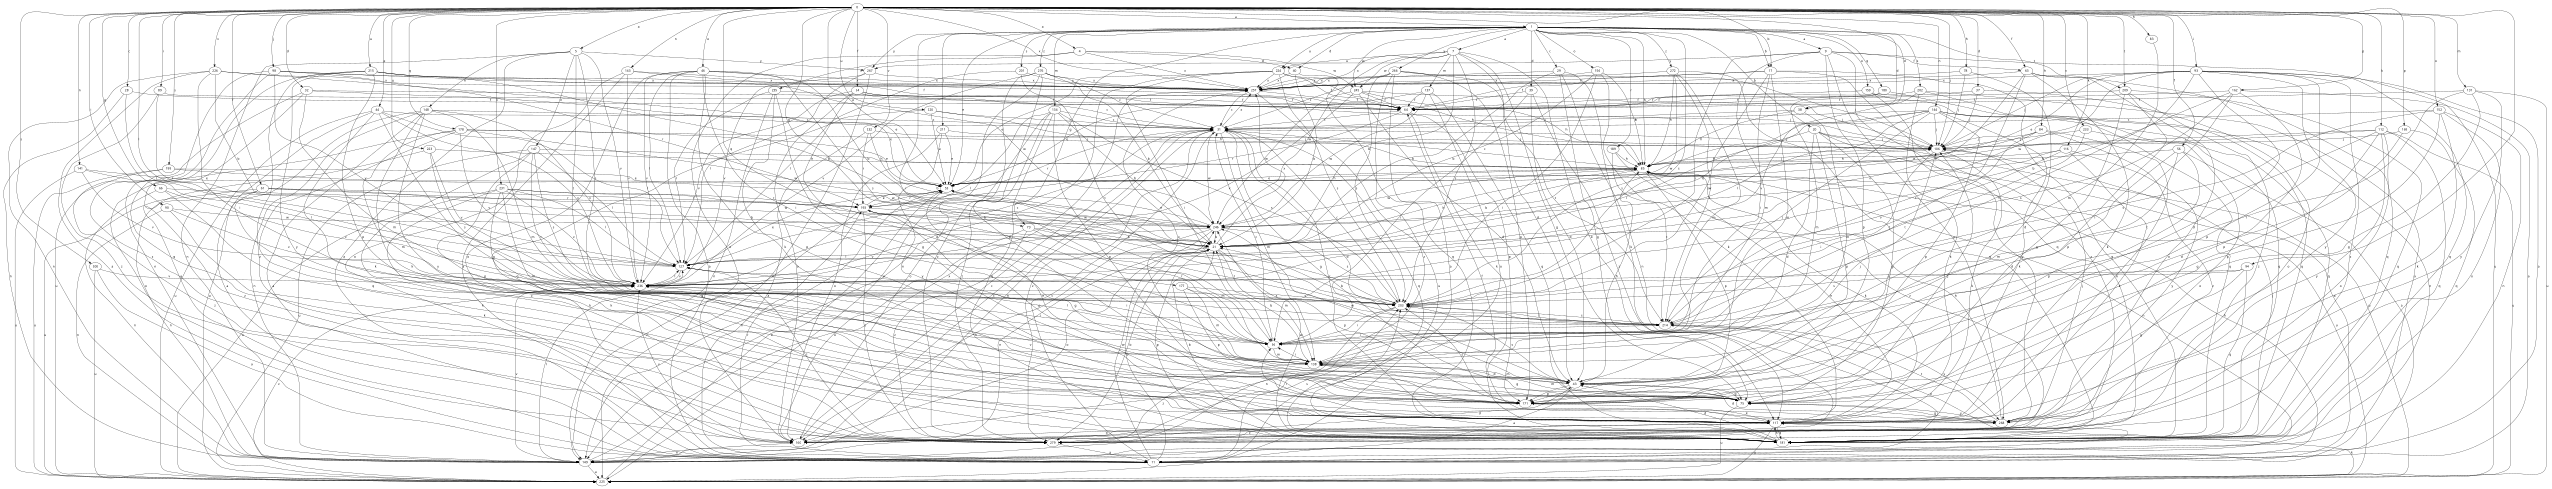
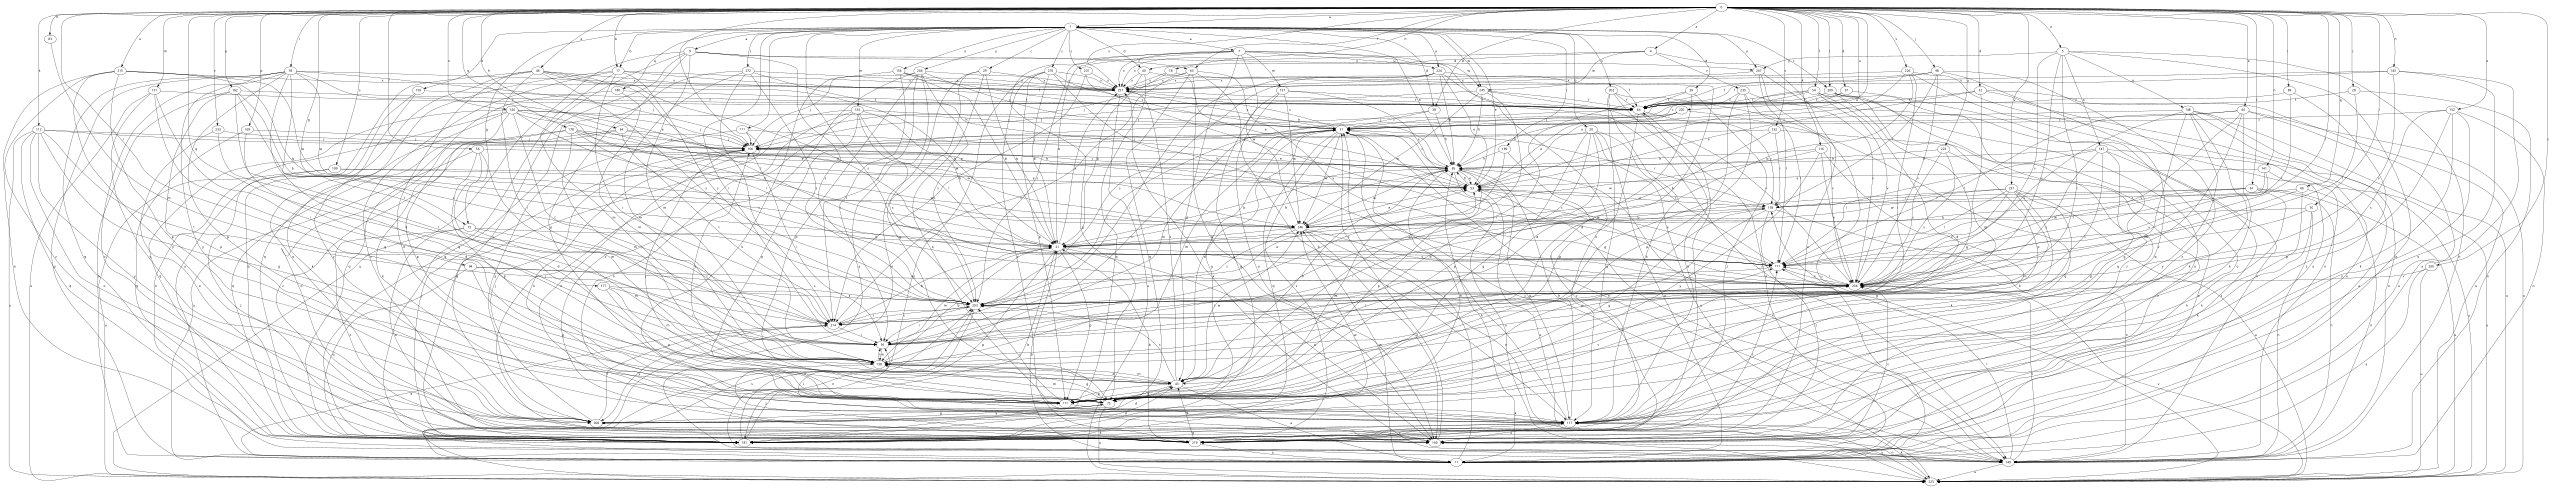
  strict digraph {
    fontname="Noto Sans"
    node [fontname="Noto Sans"]
    edge [fontname="Noto Sans"]
    0
    1
    4
    5
    17
    28
    32
    37
    38
    44
    46
    53
    54
    56
    61
    63
    66
    73
    78
    83
    84
    89
    90
    93
    94
    98
    106
    112
    116
    127
    131
    141
    143
    144
    152
    162
    169
    177
    178
    199
    200
    209
    215
    220
    223
    226
    231
    232
    233
    257
    7
    9
    20
    29
    39
    40
    85
    96
    134
    156
    159
    180
    189
    201
    202
    203
    211
    224
    245
    266
    267
    272
    276
    160
    235
    11
    147
    148
    149
    214
    236
    138
    181
    64
    279
    225
    31
    75
    117
    21
    193
    43
    171
    246
    268
    137
    0 -> 1 [label=a]
    0 -> 4 [label=a]
    0 -> 5 [label=a]
    0 -> 17 [label=b]
    0 -> 28 [label=c]
    0 -> 32 [label=d]
    0 -> 37 [label=d]
    0 -> 38 [label=d]
    0 -> 44 [label=e]
    0 -> 46 [label=e]
    0 -> 53 [label=e]
    0 -> 54 [label=f]
    0 -> 56 [label=f]
    0 -> 61 [label=f]
    0 -> 63 [label=f]
    0 -> 66 [label=g]
    0 -> 73 [label=g]
    0 -> 78 [label=h]
    0 -> 83 [label=h]
    0 -> 84 [label=h]
    0 -> 89 [label=i]
    0 -> 90 [label=i]
    0 -> 93 [label=i]
    0 -> 94 [label=i]
    0 -> 98 [label=j]
    0 -> 106 [label=j]
    0 -> 112 [label=k]
    0 -> 116 [label=k]
    0 -> 127 [label=l]
    0 -> 131 [label=m]
    0 -> 141 [label=n]
    0 -> 143 [label=n]
    0 -> 144 [label=n]
    0 -> 152 [label=o]
    0 -> 162 [label=p]
    0 -> 169 [label=p]
    0 -> 177 [label=q]
    0 -> 178 [label=q]
    0 -> 199 [label=s]
    0 -> 200 [label=s]
    0 -> 209 [label=t]
    0 -> 215 [label=u]
    0 -> 220 [label=u]
    0 -> 223 [label=u]
    0 -> 226 [label=v]
    0 -> 231 [label=v]
    0 -> 232 [label=v]
    0 -> 233 [label=v]
    0 -> 257 [label=x]
    1 -> 17 [label=b]
    1 -> 38 [label=d]
    1 -> 53 [label=e]
    1 -> 73 [label=g]
    1 -> 209 [label=t]
    1 -> 7 [label=a]
    1 -> 9 [label=a]
    1 -> 20 [label=b]
    1 -> 29 [label=c]
    1 -> 39 [label=d]
    1 -> 40 [label=d]
    1 -> 85 [label=h]
    1 -> 96 [label=i]
    1 -> 134 [label=m]
    1 -> 156 [label=o]
    1 -> 159 [label=o]
    1 -> 180 [label=q]
    1 -> 189 [label=r]
    1 -> 201 [label=s]
    1 -> 202 [label=s]
    1 -> 203 [label=s]
    1 -> 211 [label=t]
    1 -> 224 [label=u]
    1 -> 245 [label=w]
    1 -> 266 [label=y]
    1 -> 267 [label=y]
    1 -> 272 [label=z]
    1 -> 276 [label=z]
    4 -> 257 [label=x]
    4 -> 40 [label=d]
    4 -> 245 [label=w]
    4 -> 160 [label=o]
    4 -> 235 [label=v]
    5 -> 203 [label=s]
    5 -> 267 [label=y]
    5 -> 11 [label=a]
    5 -> 147 [label=n]
    5 -> 148 [label=n]
    5 -> 149 [label=n]
    5 -> 214 [label=t]
    5 -> 236 [label=v]
    17 -> 257 [label=x]
    17 -> 96 [label=i]
    17 -> 203 [label=s]
    17 -> 138 [label=m]
    17 -> 181 [label=q]
    17 -> 64 [label=f]
    17 -> 279 [label=z]
    28 -> 127 [label=l]
    28 -> 149 [label=n]
    28 -> 64 [label=f]
    32 -> 53 [label=e]
    32 -> 11 [label=a]
    32 -> 138 [label=m]
    32 -> 64 [label=f]
    32 -> 225 [label=u]
    37 -> 106 [label=j]
    37 -> 160 [label=o]
    37 -> 64 [label=f]
    38 -> 85 [label=h]
    38 -> 138 [label=m]
    38 -> 31 [label=c]
    44 -> 127 [label=l]
    44 -> 11 [label=a]
    44 -> 236 [label=v]
    44 -> 225 [label=u]
    44 -> 31 [label=c]
    44 -> 75 [label=g]
    44 -> 117 [label=k]
    46 -> 127 [label=l]
    46 -> 257 [label=x]
    46 -> 96 [label=i]
    46 -> 203 [label=s]
    46 -> 160 [label=o]
    46 -> 11 [label=a]
    46 -> 236 [label=v]
    46 -> 117 [label=k]
    46 -> 21 [label=b]
    53 -> 85 [label=h]
    53 -> 149 [label=n]
    53 -> 193 [label=r]
    54 -> 106 [label=j]
    54 -> 160 [label=o]
    54 -> 236 [label=v]
    54 -> 64 [label=f]
    54 -> 31 [label=c]
    54 -> 43 [label=d]
    56 -> 85 [label=h]
    56 -> 11 [label=a]
    56 -> 138 [label=m]
    56 -> 43 [label=d]
    56 -> 171 [label=p]
    61 -> 149 [label=n]
    61 -> 225 [label=u]
    61 -> 117 [label=k]
    61 -> 21 [label=b]
    61 -> 193 [label=r]
    61 -> 246 [label=w]
    63 -> 257 [label=x]
    63 -> 160 [label=o]
    63 -> 214 [label=t]
    63 -> 236 [label=v]
    63 -> 181 [label=q]
    63 -> 117 [label=k]
    66 -> 149 [label=n]
    66 -> 236 [label=v]
    66 -> 117 [label=k]
    66 -> 193 [label=r]
    73 -> 160 [label=o]
    73 -> 214 [label=t]
    73 -> 138 [label=m]
    73 -> 279 [label=z]
    73 -> 21 [label=b]
    78 -> 106 [label=j]
    78 -> 257 [label=x]
    78 -> 43 [label=d]
    83 -> 138 [label=m]
    84 -> 53 [label=e]
    84 -> 106 [label=j]
    84 -> 214 [label=t]
    84 -> 279 [label=z]
    84 -> 117 [label=k]
    89 -> 127 [label=l]
    89 -> 64 [label=f]
    89 -> 279 [label=z]
    90 -> 149 [label=n]
    90 -> 236 [label=v]
    90 -> 117 [label=k]
    90 -> 246 [label=w]
    93 -> 53 [label=e]
    93 -> 106 [label=j]
    93 -> 257 [label=x]
    93 -> 11 [label=a]
    93 -> 214 [label=t]
    93 -> 181 [label=q]
    93 -> 279 [label=z]
    93 -> 43 [label=d]
    93 -> 171 [label=p]
    93 -> 246 [label=w]
    93 -> 268 [label=y]
    94 -> 203 [label=s]
    94 -> 236 [label=v]
    94 -> 181 [label=q]
    94 -> 75 [label=g]
    98 -> 257 [label=x]
    98 -> 236 [label=v]
    98 -> 181 [label=q]
    98 -> 64 [label=f]
    98 -> 279 [label=z]
    98 -> 193 [label=r]
    106 -> 85 [label=h]
    106 -> 96 [label=i]
    106 -> 117 [label=k]
    112 -> 53 [label=e]
    112 -> 106 [label=j]
    112 -> 160 [label=o]
    112 -> 214 [label=t]
    112 -> 181 [label=q]
    112 -> 225 [label=u]
    112 -> 75 [label=g]
    112 -> 268 [label=y]
    116 -> 85 [label=h]
    116 -> 236 [label=v]
    116 -> 117 [label=k]
    116 -> 246 [label=w]
    116 -> 268 [label=y]
    127 -> 53 [label=e]
    127 -> 96 [label=i]
    127 -> 236 [label=v]
    131 -> 96 [label=i]
    131 -> 64 [label=f]
    131 -> 225 [label=u]
    131 -> 75 [label=g]
    131 -> 268 [label=y]
    141 -> 53 [label=e]
    141 -> 127 [label=l]
    141 -> 236 [label=v]
    141 -> 225 [label=u]
    143 -> 257 [label=x]
    143 -> 160 [label=o]
    143 -> 11 [label=a]
    143 -> 236 [label=v]
    143 -> 64 [label=f]
    144 -> 106 [label=j]
    144 -> 127 [label=l]
    144 -> 149 [label=n]
    144 -> 214 [label=t]
    144 -> 181 [label=q]
    144 -> 31 [label=c]
    144 -> 117 [label=k]
    144 -> 21 [label=b]
    144 -> 171 [label=p]
    144 -> 246 [label=w]
    152 -> 203 [label=s]
    152 -> 160 [label=o]
    152 -> 149 [label=n]
    152 -> 31 [label=c]
    152 -> 117 [label=k]
    152 -> 171 [label=p]
    162 -> 96 [label=i]
    162 -> 203 [label=s]
    162 -> 11 [label=a]
    162 -> 64 [label=f]
    162 -> 21 [label=b]
    162 -> 171 [label=p]
    169 -> 106 [label=j]
    169 -> 181 [label=q]
    169 -> 43 [label=d]
    177 -> 96 [label=i]
    177 -> 203 [label=s]
    177 -> 138 [label=m]
    177 -> 171 [label=p]
    178 -> 53 [label=e]
    178 -> 106 [label=j]
    178 -> 160 [label=o]
    178 -> 236 [label=v]
    178 -> 138 [label=m]
    178 -> 181 [label=q]
    178 -> 246 [label=w]
    199 -> 53 [label=e]
    199 -> 279 [label=z]
    199 -> 225 [label=u]
    199 -> 246 [label=w]
    200 -> 11 [label=a]
    200 -> 236 [label=v]
    200 -> 225 [label=u]
    209 -> 181 [label=q]
    209 -> 64 [label=f]
    209 -> 279 [label=z]
    209 -> 75 [label=g]
    209 -> 171 [label=p]
    215 -> 257 [label=x]
    215 -> 149 [label=n]
    215 -> 279 [label=z]
    215 -> 21 [label=b]
    215 -> 171 [label=p]
    215 -> 246 [label=w]
    215 -> 268 [label=y]
    220 -> 53 [label=e]
    220 -> 85 [label=h]
    220 -> 181 [label=q]
    220 -> 31 [label=c]
    223 -> 85 [label=h]
    223 -> 203 [label=s]
    223 -> 236 [label=v]
    223 -> 279 [label=z]
    226 -> 53 [label=e]
    226 -> 257 [label=x]
    226 -> 96 [label=i]
    226 -> 11 [label=a]
    226 -> 149 [label=n]
    226 -> 21 [label=b]
    231 -> 127 [label=l]
    231 -> 236 [label=v]
    231 -> 138 [label=m]
    231 -> 225 [label=u]
    231 -> 75 [label=g]
    231 -> 117 [label=k]
    231 -> 21 [label=b]
    231 -> 193 [label=r]
    232 -> 106 [label=j]
    232 -> 11 [label=a]
    232 -> 21 [label=b]
    232 -> 193 [label=r]
    233 -> 106 [label=j]
    233 -> 160 [label=o]
    233 -> 214 [label=t]
    257 -> 64 [label=f]
    257 -> 225 [label=u]
    257 -> 31 [label=c]
    7 -> 257 [label=x]
    7 -> 203 [label=s]
    7 -> 224 [label=u]
    7 -> 245 [label=w]
    7 -> 75 [label=g]
    7 -> 117 [label=k]
    7 -> 21 [label=b]
    7 -> 43 [label=d]
    7 -> 246 [label=w]
    7 -> 137 [label=m]
    9 -> 63 [label=f]
    9 -> 203 [label=s]
    9 -> 267 [label=y]
    9 -> 138 [label=m]
    9 -> 181 [label=q]
    9 -> 225 [label=u]
    9 -> 171 [label=p]
    9 -> 268 [label=y]
    20 -> 106 [label=j]
    20 -> 127 [label=l]
    20 -> 11 [label=a]
    20 -> 225 [label=u]
    20 -> 75 [label=g]
    20 -> 43 [label=d]
    20 -> 171 [label=p]
    29 -> 257 [label=x]
    29 -> 149 [label=n]
    29 -> 75 [label=g]
    29 -> 117 [label=k]
    29 -> 21 [label=b]
    39 -> 96 [label=i]
    39 -> 64 [label=f]
    39 -> 279 [label=z]
    39 -> 43 [label=d]
+   40 -> 53 [label=e]
    40 -> 257 [label=x]
    40 -> 181 [label=q]
    40 -> 21 [label=b]
    85 -> 53 [label=e]
    85 -> 106 [label=j]
    85 -> 149 [label=n]
    85 -> 225 [label=u]
    85 -> 31 [label=c]
    85 -> 117 [label=k]
    85 -> 21 [label=b]
    85 -> 171 [label=p]
    85 -> 246 [label=w]
    96 -> 127 [label=l]
    96 -> 138 [label=m]
    96 -> 31 [label=c]
    96 -> 193 [label=r]
    134 -> 127 [label=l]
    134 -> 203 [label=s]
    134 -> 160 [label=o]
    134 -> 181 [label=q]
    134 -> 279 [label=z]
    134 -> 31 [label=c]
    134 -> 21 [label=b]
    134 -> 171 [label=p]
    156 -> 257 [label=x]
    156 -> 85 [label=h]
    156 -> 96 [label=i]
    156 -> 117 [label=k]
    156 -> 21 [label=b]
    159 -> 181 [label=q]
    159 -> 64 [label=f]
    159 -> 268 [label=y]
    180 -> 138 [label=m]
    180 -> 181 [label=q]
    180 -> 64 [label=f]
    189 -> 85 [label=h]
    189 -> 214 [label=t]
    189 -> 279 [label=z]
    201 -> 127 [label=l]
    201 -> 257 [label=x]
    201 -> 214 [label=t]
    202 -> 11 [label=a]
    202 -> 236 [label=v]
    202 -> 181 [label=q]
    202 -> 64 [label=f]
    202 -> 117 [label=k]
    203 -> 53 [label=e]
    203 -> 96 [label=i]
    203 -> 149 [label=n]
    203 -> 214 [label=t]
    203 -> 31 [label=c]
    211 -> 53 [label=e]
    211 -> 106 [label=j]
    211 -> 160 [label=o]
    211 -> 268 [label=y]
    224 -> 53 [label=e]
    224 -> 257 [label=x]
    224 -> 85 [label=h]
    224 -> 96 [label=i]
    224 -> 203 [label=s]
    224 -> 149 [label=n]
    224 -> 64 [label=f]
    245 -> 106 [label=j]
    245 -> 85 [label=h]
    245 -> 236 [label=v]
    245 -> 64 [label=f]
    245 -> 43 [label=d]
    245 -> 246 [label=w]
    266 -> 106 [label=j]
    266 -> 257 [label=x]
    266 -> 203 [label=s]
    266 -> 11 [label=a]
    266 -> 214 [label=t]
    266 -> 279 [label=z]
    266 -> 31 [label=c]
    266 -> 171 [label=p]
    267 -> 127 [label=l]
    267 -> 257 [label=x]
    267 -> 236 [label=v]
    267 -> 225 [label=u]
    272 -> 257 [label=x]
    272 -> 85 [label=h]
    272 -> 203 [label=s]
    272 -> 214 [label=t]
    272 -> 138 [label=m]
    272 -> 181 [label=q]
    276 -> 257 [label=x]
    276 -> 236 [label=v]
    276 -> 279 [label=z]
    276 -> 225 [label=u]
    276 -> 31 [label=c]
    276 -> 21 [label=b]
    276 -> 171 [label=p]
    160 -> 149 [label=n]
    160 -> 236 [label=v]
    160 -> 31 [label=c]
    235 -> 127 [label=l]
    235 -> 149 [label=n]
    235 -> 64 [label=f]
    235 -> 75 [label=g]
    235 -> 171 [label=p]
    11 -> 85 [label=h]
    11 -> 203 [label=s]
    11 -> 31 [label=c]
    11 -> 21 [label=b]
    11 -> 193 [label=r]
    11 -> 246 [label=w]
    147 -> 127 [label=l]
    147 -> 85 [label=h]
    147 -> 203 [label=s]
    147 -> 214 [label=t]
    147 -> 279 [label=z]
    147 -> 225 [label=u]
    147 -> 171 [label=p]
    148 -> 11 [label=a]
    148 -> 149 [label=n]
    148 -> 236 [label=v]
    148 -> 138 [label=m]
    148 -> 225 [label=u]
    148 -> 31 [label=c]
    148 -> 117 [label=k]
    148 -> 268 [label=y]
    149 -> 127 [label=l]
    149 -> 257 [label=x]
    149 -> 236 [label=v]
    149 -> 225 [label=u]
    149 -> 31 [label=c]
    214 -> 96 [label=i]
    214 -> 203 [label=s]
    214 -> 11 [label=a]
    214 -> 21 [label=b]
    214 -> 268 [label=y]
    236 -> 127 [label=l]
    236 -> 96 [label=i]
    236 -> 203 [label=s]
    236 -> 31 [label=c]
    138 -> 96 [label=i]
    138 -> 279 [label=z]
    138 -> 75 [label=g]
    138 -> 21 [label=b]
    138 -> 43 [label=d]
    181 -> 106 [label=j]
    181 -> 203 [label=c]
    181 -> 64 [label=f]
    181 -> 117 [label=k]
    181 -> 21 [label=b]
    181 -> 43 [label=d]
    181 -> 246 [label=w]
    64 -> 31 [label=c]
    64 -> 117 [label=k]
    64 -> 193 [label=r]
    64 -> 171 [label=p]
    279 -> 127 [label=l]
    279 -> 11 [label=a]
    279 -> 21 [label=b]
    279 -> 43 [label=d]
    225 -> 53 [label=e]
    225 -> 236 [label=v]
    225 -> 117 [label=k]
    31 -> 106 [label=j]
    31 -> 257 [label=x]
    31 -> 149 [label=n]
    31 -> 138 [label=m]
    31 -> 181 [label=q]
    31 -> 279 [label=z]
    31 -> 75 [label=g]
    31 -> 193 [label=r]
    31 -> 43 [label=d]
    31 -> 246 [label=w]
    75 -> 106 [label=j]
    75 -> 236 [label=v]
    75 -> 138 [label=m]
    75 -> 225 [label=u]
    75 -> 268 [label=y]
    117 -> 85 [label=h]
    117 -> 96 [label=i]
    117 -> 160 [label=o]
    117 -> 181 [label=q]
    117 -> 279 [label=z]
    117 -> 225 [label=u]
    117 -> 31 [label=c]
    21 -> 127 [label=l]
    21 -> 257 [label=x]
    21 -> 85 [label=h]
    21 -> 160 [label=o]
    21 -> 138 [label=m]
    21 -> 181 [label=p]
    21 -> 171 [label=p]
    193 -> 53 [label=e]
    193 -> 149 [label=n]
    193 -> 279 [label=z]
    193 -> 75 [label=g]
    193 -> 171 [label=p]
    193 -> 246 [label=w]
    43 -> 106 [label=j]
    43 -> 257 [label=x]
    43 -> 85 [label=h]
    43 -> 203 [label=s]
    43 -> 11 [label=a]
    43 -> 138 [label=m]
    43 -> 75 [label=g]
    43 -> 171 [label=p]
    43 -> 246 [label=w]
    171 -> 53 [label=e]
    171 -> 203 [label=s]
    171 -> 117 [label=k]
    246 -> 53 [label=e]
    246 -> 203 [label=s]
    246 -> 160 [label=o]
    246 -> 149 [label=n]
    246 -> 236 [label=v]
    246 -> 21 [label=b]
    268 -> 106 [label=j]
    268 -> 85 [label=h]
    268 -> 214 [label=t]
    268 -> 75 [label=g]
    268 -> 43 [label=d]
    137 -> 53 [label=e]
    137 -> 160 [label=o]
    137 -> 181 [label=q]
    137 -> 64 [label=f]
    137 -> 246 [label=w]
  }
